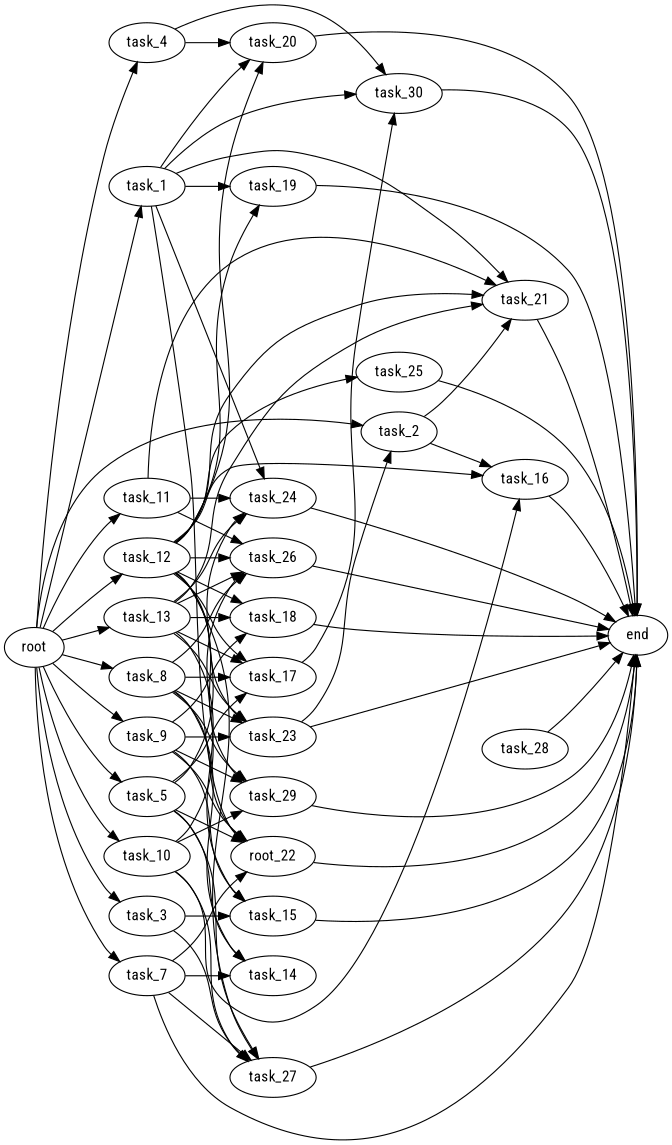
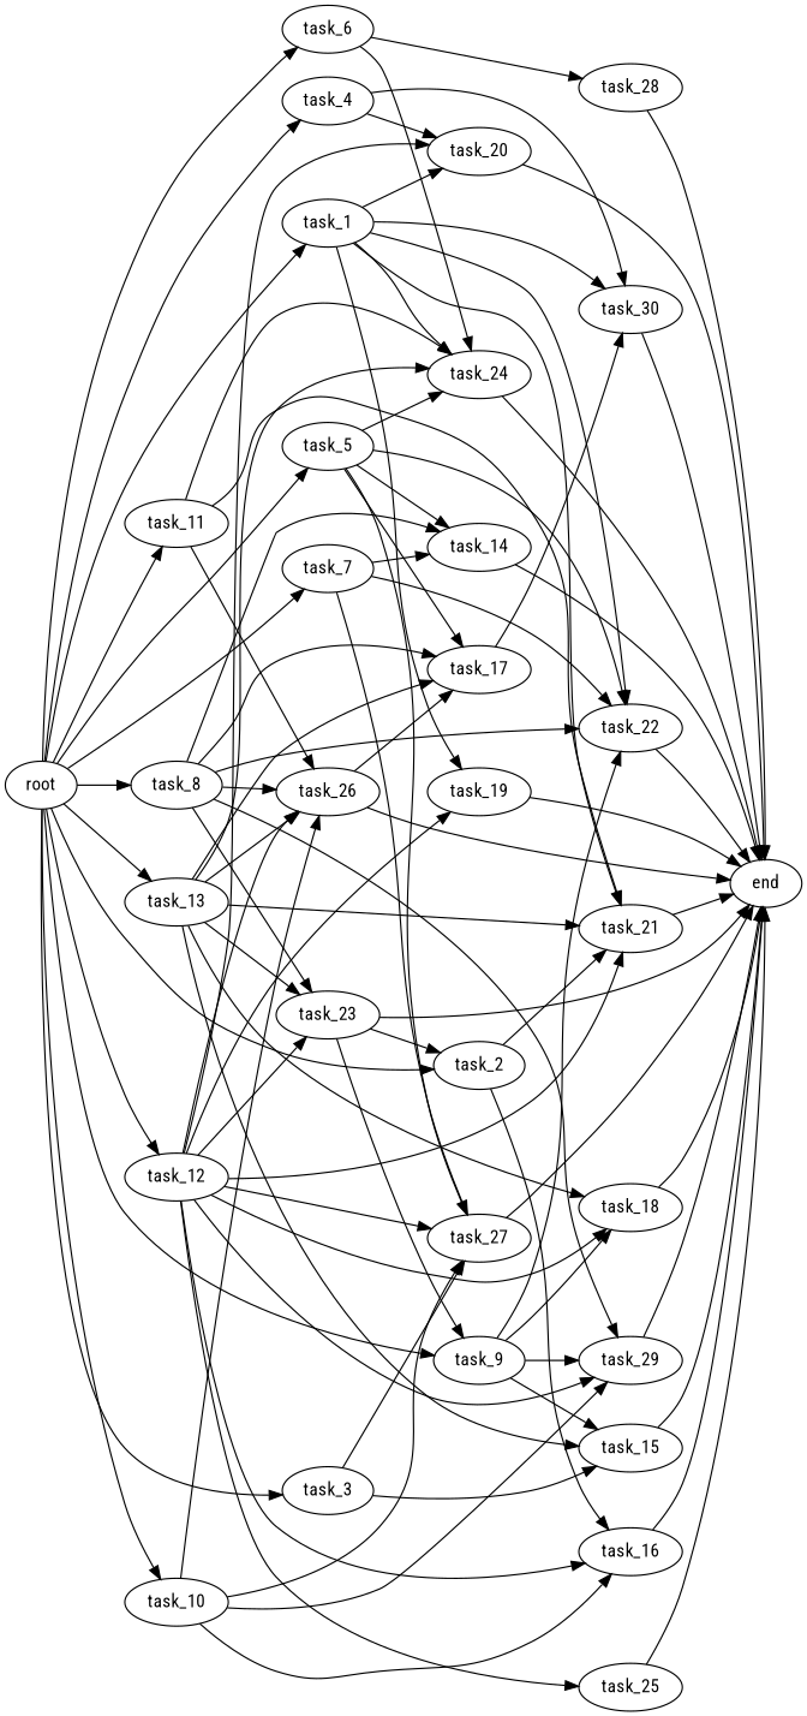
  digraph {
    fontname="Roboto Condensed"
    rankdir=LR
    node [fontname="Roboto Condensed"]
    edge [fontname="Roboto Condensed"]
    root
    task_1
    task_2
    task_3
    task_4
    task_5
+   task_6
    task_7
    task_8
    task_9
    task_10
    task_11
    task_12
    task_13
    task_19
    task_20
    task_21
-   task_22 [label=root_22]
+   task_22
    task_24
    task_30
    task_16
    task_15
    task_27
    task_14
    task_17
    task_28
    task_23
    task_26
    task_29
    task_18
    task_25
    end
    root -> task_1
    root -> task_2
    root -> task_3
    root -> task_4
    root -> task_5
+   root -> task_6
    root -> task_7
    root -> task_8
    root -> task_9
    root -> task_10
    root -> task_11
    root -> task_12
    root -> task_13
    task_1 -> task_19
    task_1 -> task_20
    task_1 -> task_21
    task_1 -> task_22
    task_1 -> task_24
    task_1 -> task_30
    task_2 -> task_21
    task_2 -> task_16
    task_3 -> task_15
    task_3 -> task_27
    task_4 -> task_20
    task_4 -> task_30
    task_5 -> task_22
    task_5 -> task_24
    task_5 -> task_27
    task_5 -> task_14
    task_5 -> task_17
+   task_6 -> task_24
+   task_6 -> task_28
    task_7 -> task_22
    task_7 -> task_27
    task_7 -> task_14
    task_8 -> task_22
    task_8 -> task_14
    task_8 -> task_17
    task_8 -> task_23
    task_8 -> task_26
    task_8 -> task_29
    task_9 -> task_22
    task_9 -> task_15
-   task_9 -> task_23
+   task_23 -> task_9
    task_9 -> task_29
    task_9 -> task_18
    task_10 -> task_16
    task_10 -> task_27
    task_10 -> task_26
    task_10 -> task_29
    task_11 -> task_21
    task_11 -> task_24
    task_11 -> task_26
    task_12 -> task_19
    task_12 -> task_20
    task_12 -> task_21
    task_12 -> task_16
    task_12 -> task_27
-   task_12 -> task_17
+   task_26 -> task_17
    task_12 -> task_23
    task_12 -> task_26
    task_12 -> task_29
    task_12 -> task_18
    task_12 -> task_25
    task_13 -> task_21
    task_13 -> task_24
    task_13 -> task_15
    task_13 -> task_17
    task_13 -> task_23
    task_13 -> task_26
    task_13 -> task_18
    task_19 -> end
    task_20 -> end
    task_21 -> end
    task_22 -> end
    task_24 -> end
    task_30 -> end
    task_16 -> end
    task_15 -> end
    task_27 -> end
-   task_7 -> end
+   task_14 -> end
    task_17 -> task_30
    task_28 -> end
    task_23 -> task_2
    task_23 -> end
    task_26 -> end
    task_29 -> end
    task_18 -> end
    task_25 -> end
  }
